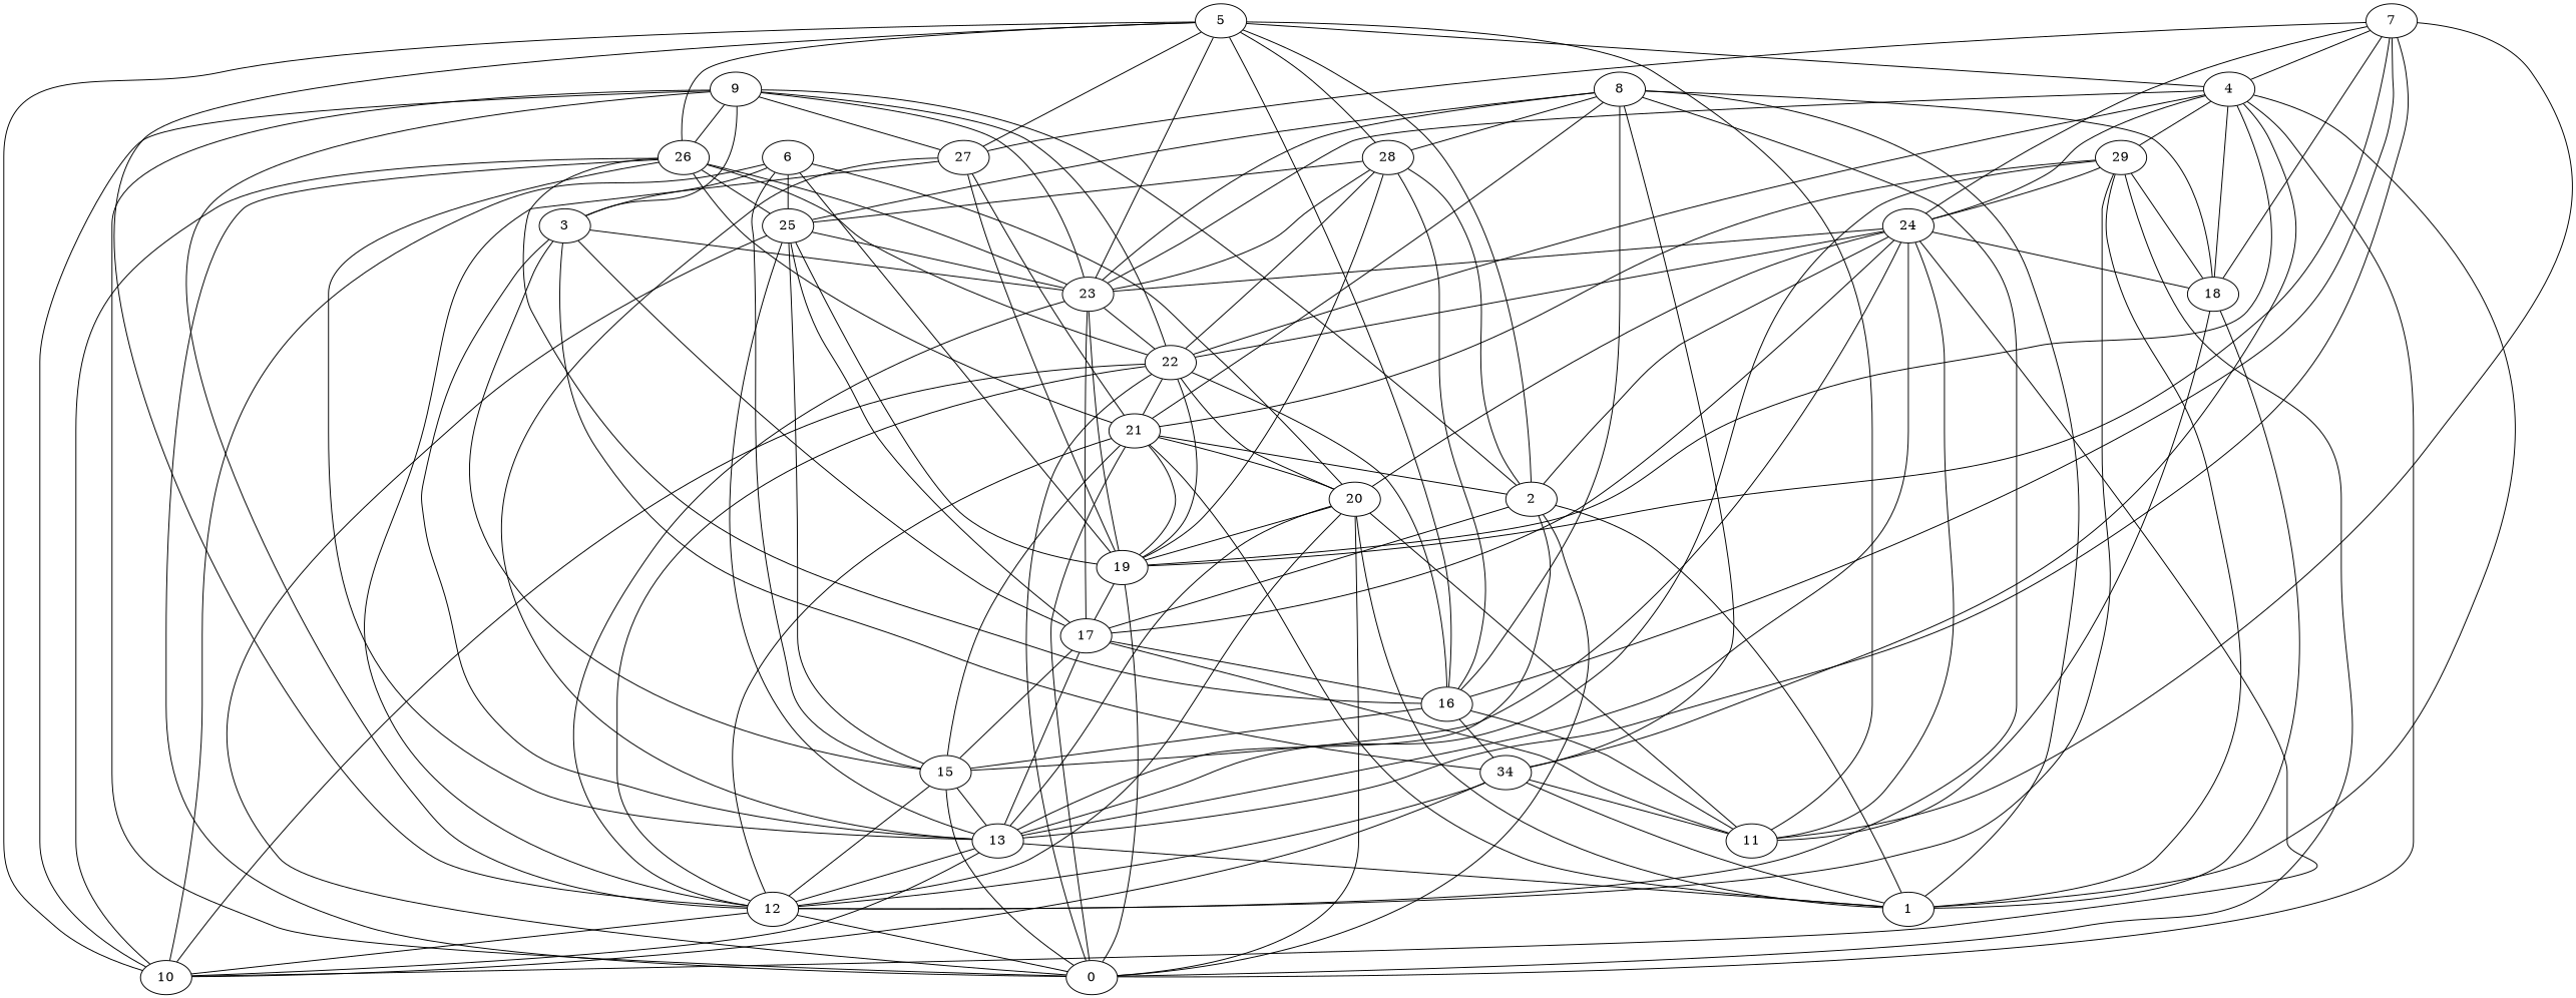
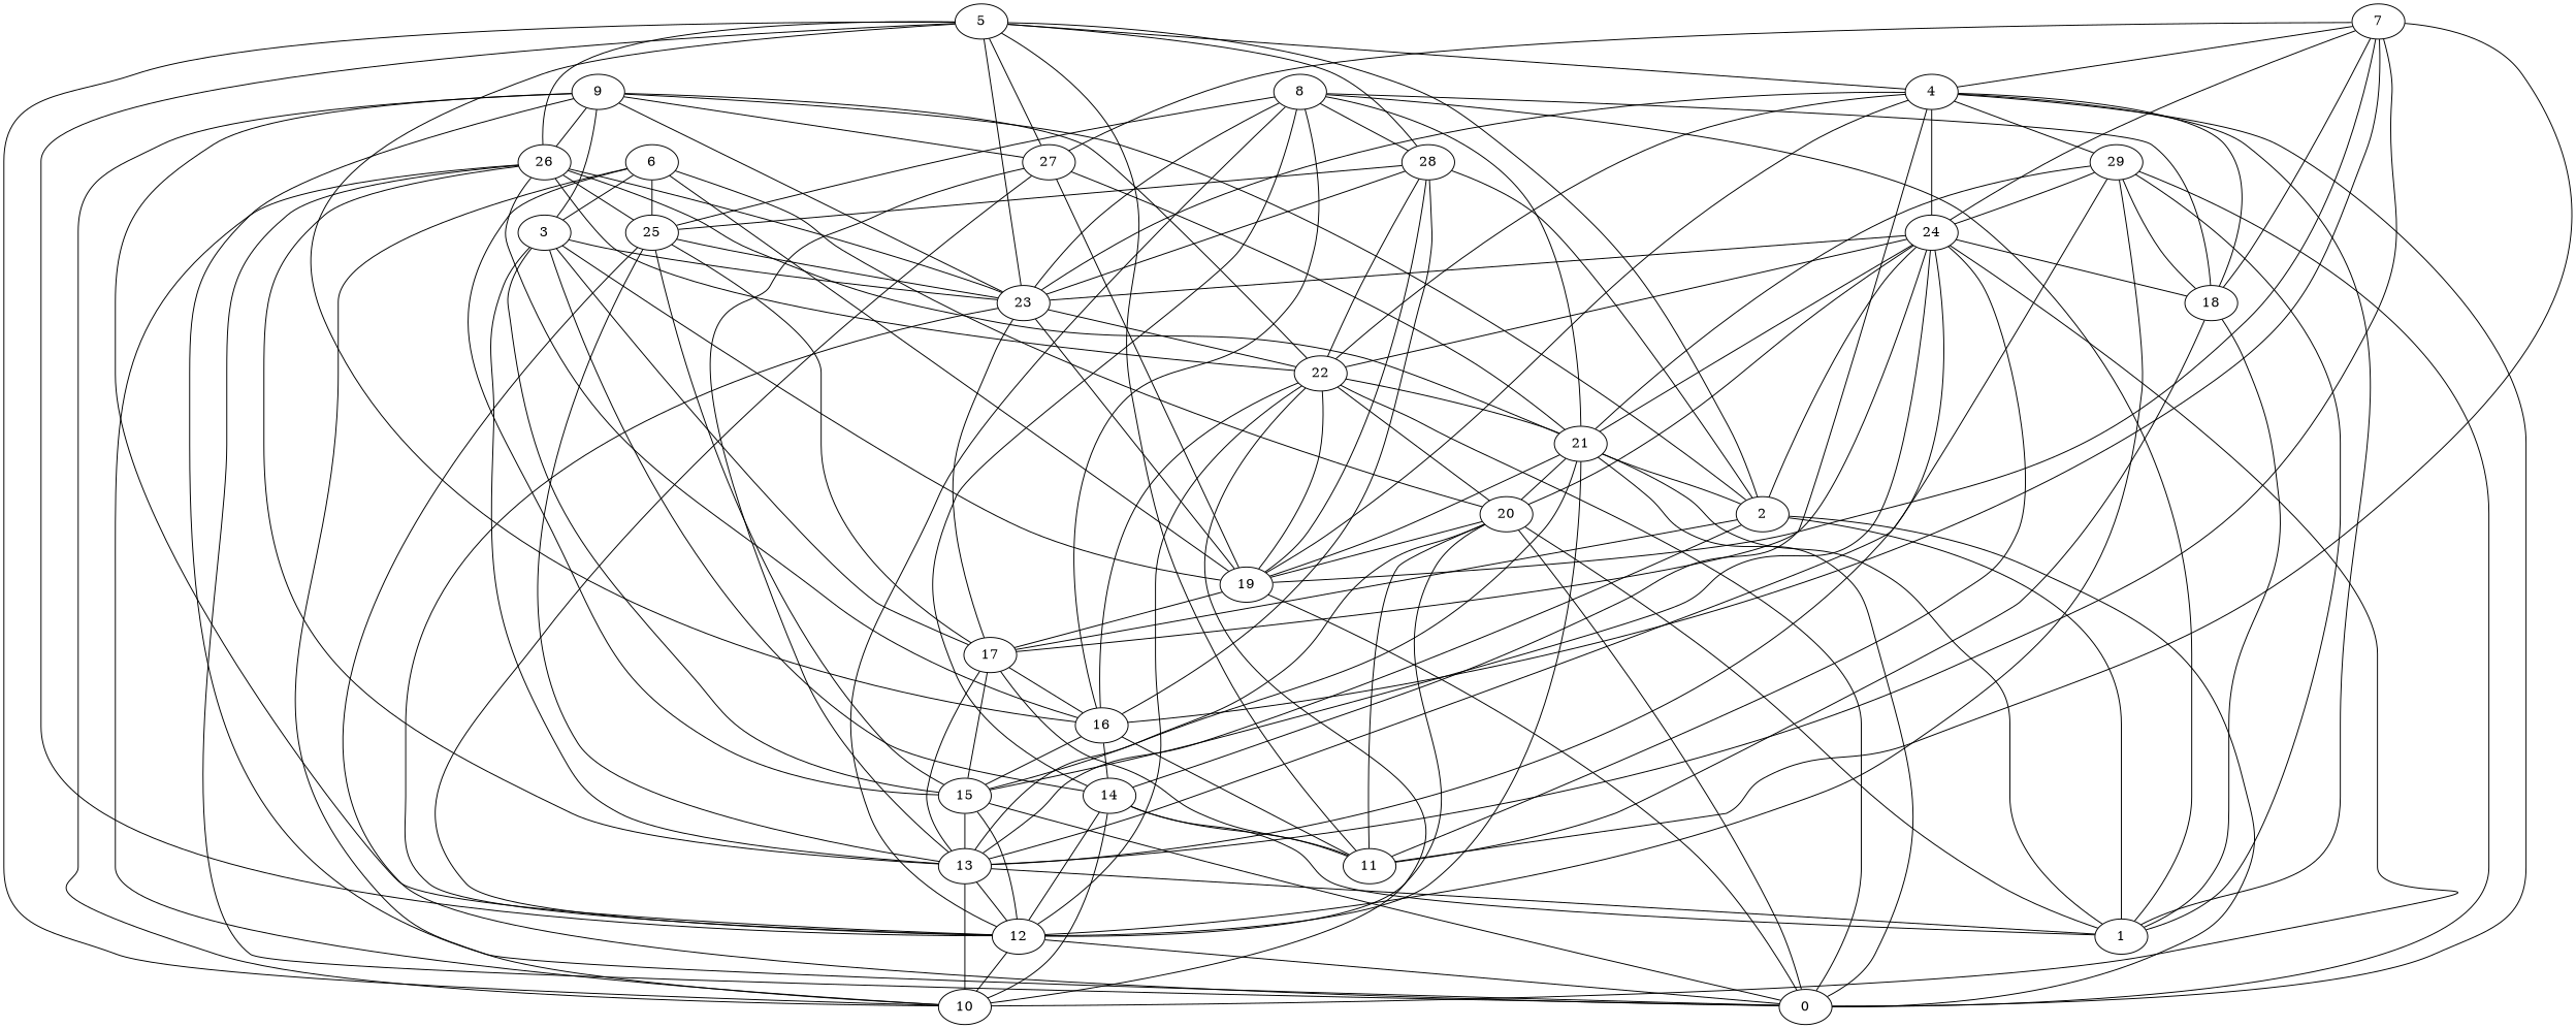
  digraph {
    edge [color=black dir=none]
    27
    12
    21
    13
    19
    10
    0
    16
-   14 [label=34]
+   14
    11
    15
    1
    26
    23
    22
    25
    17
    20
    2
    4
    24
    29
    18
    9
    3
    7
    28
    6
    5
    8
    subgraph sub_1 {
      27
      12
      21
      13
      19
      10
      0
      16
      14
      11
      15
      1
      26
      23
      22
      25
      17
      20
      2
      4
      24
      29
      18
      9
      3
      7
      28
      6
      5
      8
    }
    27 -> 12
    27 -> 21
    27 -> 13
    27 -> 19
    12 -> 10
    12 -> 0
    21 -> 12
    21 -> 19
    21 -> 0
    21 -> 15
    21 -> 1
    21 -> 20
    21 -> 2
    13 -> 12
    13 -> 10
    13 -> 1
    19 -> 0
    19 -> 17
    16 -> 14
    16 -> 11
    16 -> 15
    14 -> 12
    14 -> 10
    14 -> 11
    14 -> 1
    15 -> 12
    15 -> 13
    15 -> 0
    26 -> 21
    26 -> 13
    26 -> 10
    26 -> 0
    26 -> 16
    26 -> 23
    26 -> 22
    26 -> 25
    23 -> 12
    23 -> 19
    23 -> 22
    23 -> 17
    22 -> 12
    22 -> 21
    22 -> 19
    22 -> 10
    22 -> 0
    22 -> 16
    22 -> 20
    25 -> 13
-   25 -> 19
+   3 -> 19
    25 -> 0
    25 -> 15
    25 -> 23
    25 -> 17
    17 -> 13
    17 -> 16
    17 -> 11
    17 -> 15
    20 -> 12
    20 -> 13
    20 -> 19
    20 -> 0
    20 -> 11
    20 -> 1
    2 -> 13
    2 -> 0
    2 -> 1
    2 -> 17
    4 -> 19
    4 -> 0
    4 -> 14
    4 -> 1
    4 -> 23
    4 -> 22
    4 -> 24
    4 -> 29
    4 -> 18
+   24 -> 21
    24 -> 13
    24 -> 10
    24 -> 11
    24 -> 15
    24 -> 23
    24 -> 22
    24 -> 17
    24 -> 20
    24 -> 2
    24 -> 18
    29 -> 12
    29 -> 21
    29 -> 13
    29 -> 0
    29 -> 1
    29 -> 24
    29 -> 18
    18 -> 11
    18 -> 1
    9 -> 27
    9 -> 12
    9 -> 10
    9 -> 0
    9 -> 26
    9 -> 23
    9 -> 22
    9 -> 2
    9 -> 3
    3 -> 13
    3 -> 14
    3 -> 15
    3 -> 23
    3 -> 17
    7 -> 27
    7 -> 13
    7 -> 19
    7 -> 16
    7 -> 11
    7 -> 4
    7 -> 24
    7 -> 18
    28 -> 19
    28 -> 16
    28 -> 23
    28 -> 22
    28 -> 25
    28 -> 2
    6 -> 19
    6 -> 10
    6 -> 15
    6 -> 25
    6 -> 20
    6 -> 3
    5 -> 27
    5 -> 12
    5 -> 10
    5 -> 16
    5 -> 11
    5 -> 26
    5 -> 23
    5 -> 2
    5 -> 4
    5 -> 28
    8 -> 12
    8 -> 21
    8 -> 16
    8 -> 14
    8 -> 1
    8 -> 23
    8 -> 25
    8 -> 18
    8 -> 28
  }
